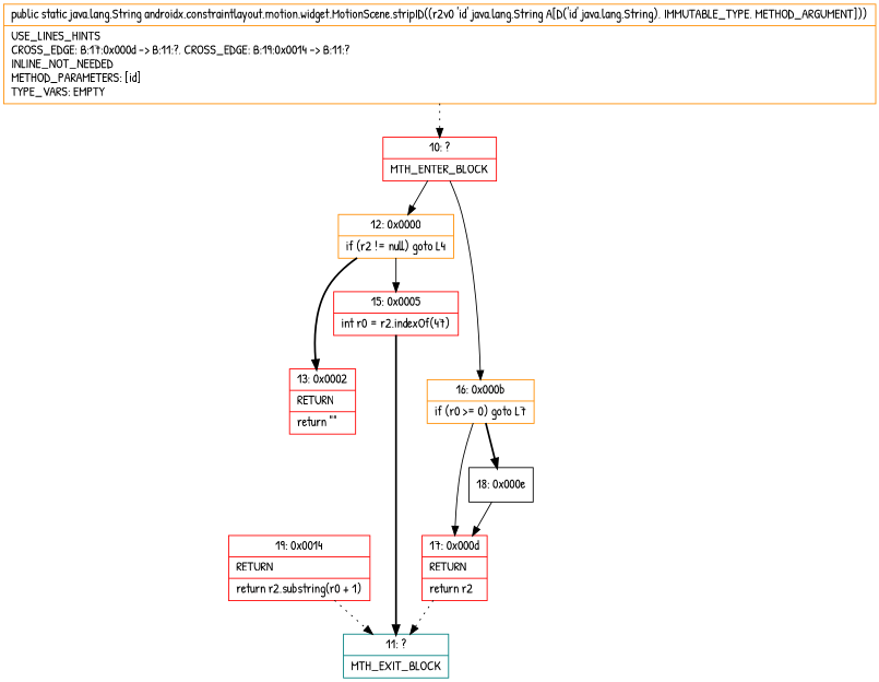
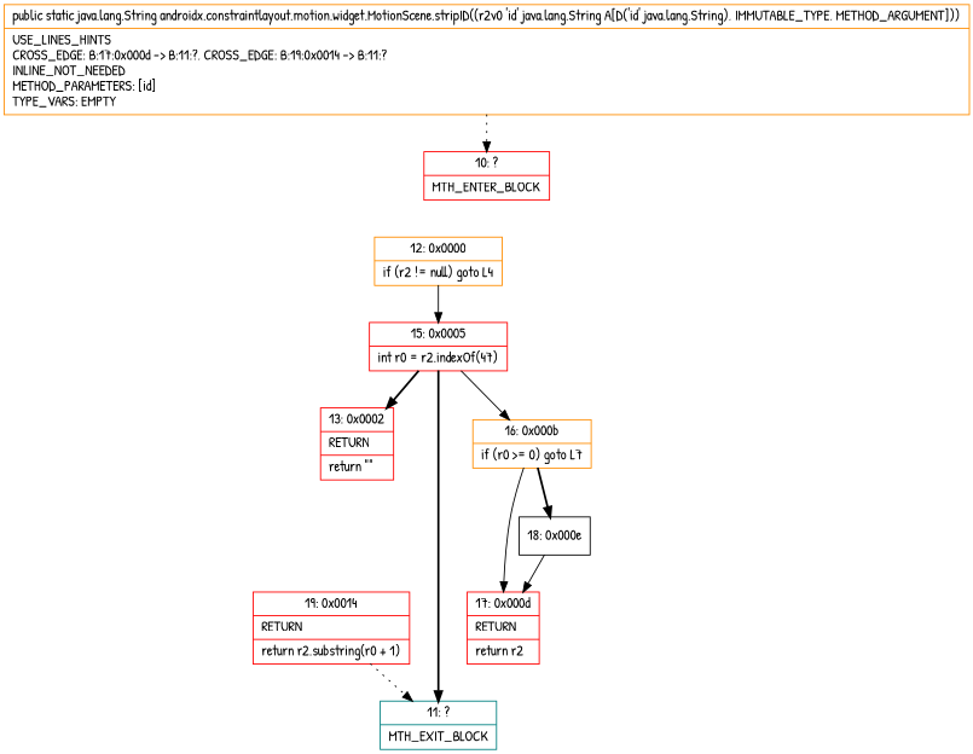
  digraph {
    fontname="Patrick Hand"
    node [color=red fontname="Patrick Hand" shape=record]
    edge [fontname="Patrick Hand" style=solid]
    n1 [label="{10\:\ ?|MTH_ENTER_BLOCK\l}"]
    n2 [color=darkorange label="{12\:\ 0x0000|if (r2 != null) goto L4\l}"]
    n3 [label="{13\:\ 0x0002|RETURN\l|return \"\"\l}"]
    n4 [label="{15\:\ 0x0005|int r0 = r2.indexOf(47)\l}"]
    n5 [color=teal label="{11\:\ ?|MTH_EXIT_BLOCK\l}"]
    n6 [color=darkorange label="{16\:\ 0x000b|if (r0 \>= 0) goto L7\l}"]
    n7 [label="{17\:\ 0x000d|RETURN\l|return r2\l}"]
    n8 [color=black label="{18\:\ 0x000e}"]
    n9 [label="{19\:\ 0x0014|RETURN\l|return r2.substring(r0 + 1)\l}"]
    n10 [color=darkorange label="{public static java.lang.String androidx.constraintlayout.motion.widget.MotionScene.stripID((r2v0 'id' java.lang.String A[D('id' java.lang.String), IMMUTABLE_TYPE, METHOD_ARGUMENT]))  | USE_LINES_HINTS\lCROSS_EDGE: B:17:0x000d \-\> B:11:?, CROSS_EDGE: B:19:0x0014 \-\> B:11:?\lINLINE_NOT_NEEDED\lMETHOD_PARAMETERS: [id]\lTYPE_VARS: EMPTY\l}"]
-   n1 -> n2
-   n2 -> n3 [style=bold]
+   n4 -> n3 [style=bold]
    n2 -> n4
    n4 -> n5 [style=bold]
-   n1 -> n6
+   n4 -> n6
    n6 -> n7
    n6 -> n8 [style=bold]
-   n7 -> n5 [style=dotted]
    n8 -> n7
    n9 -> n5 [style=dotted]
    n10 -> n1 [style=dotted]
  }
